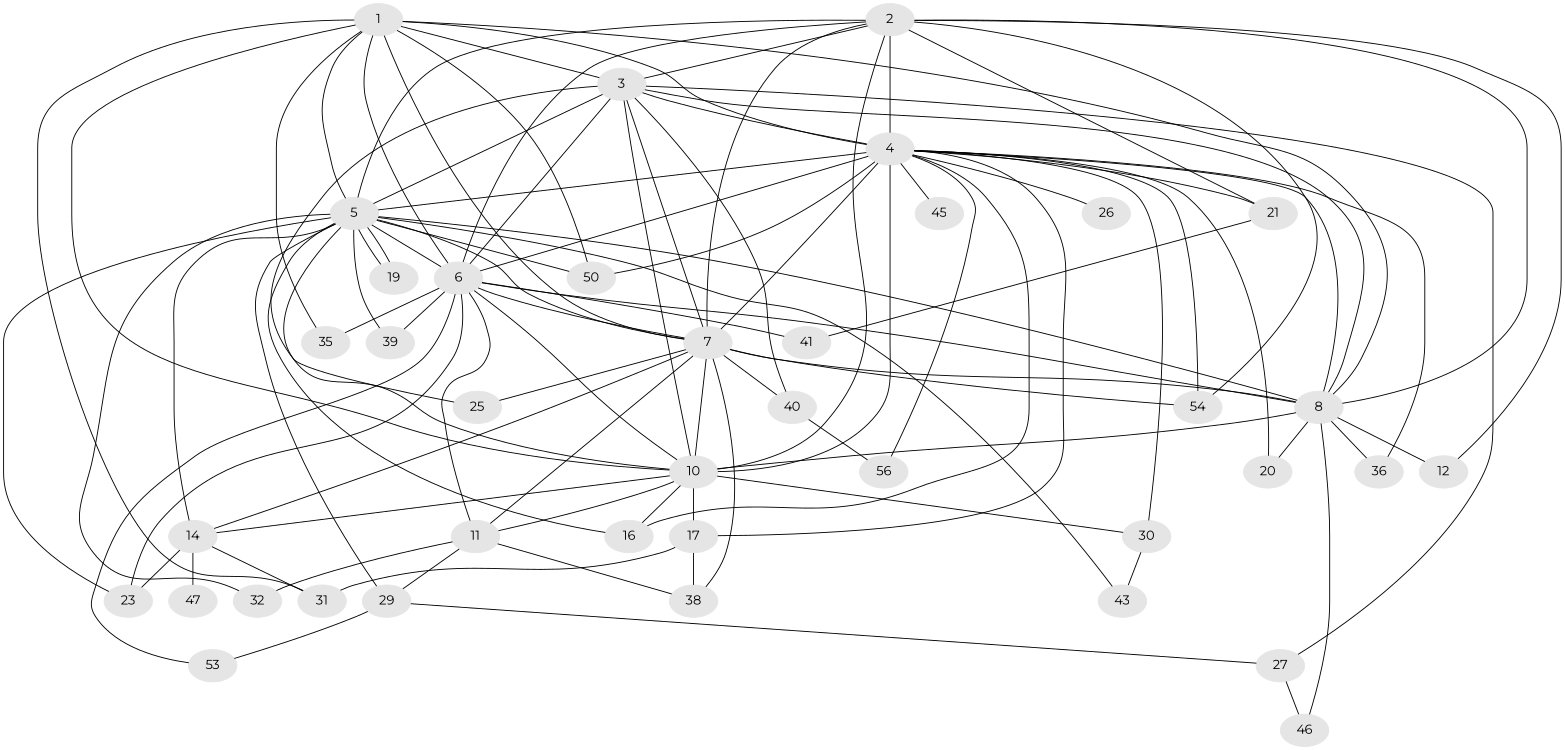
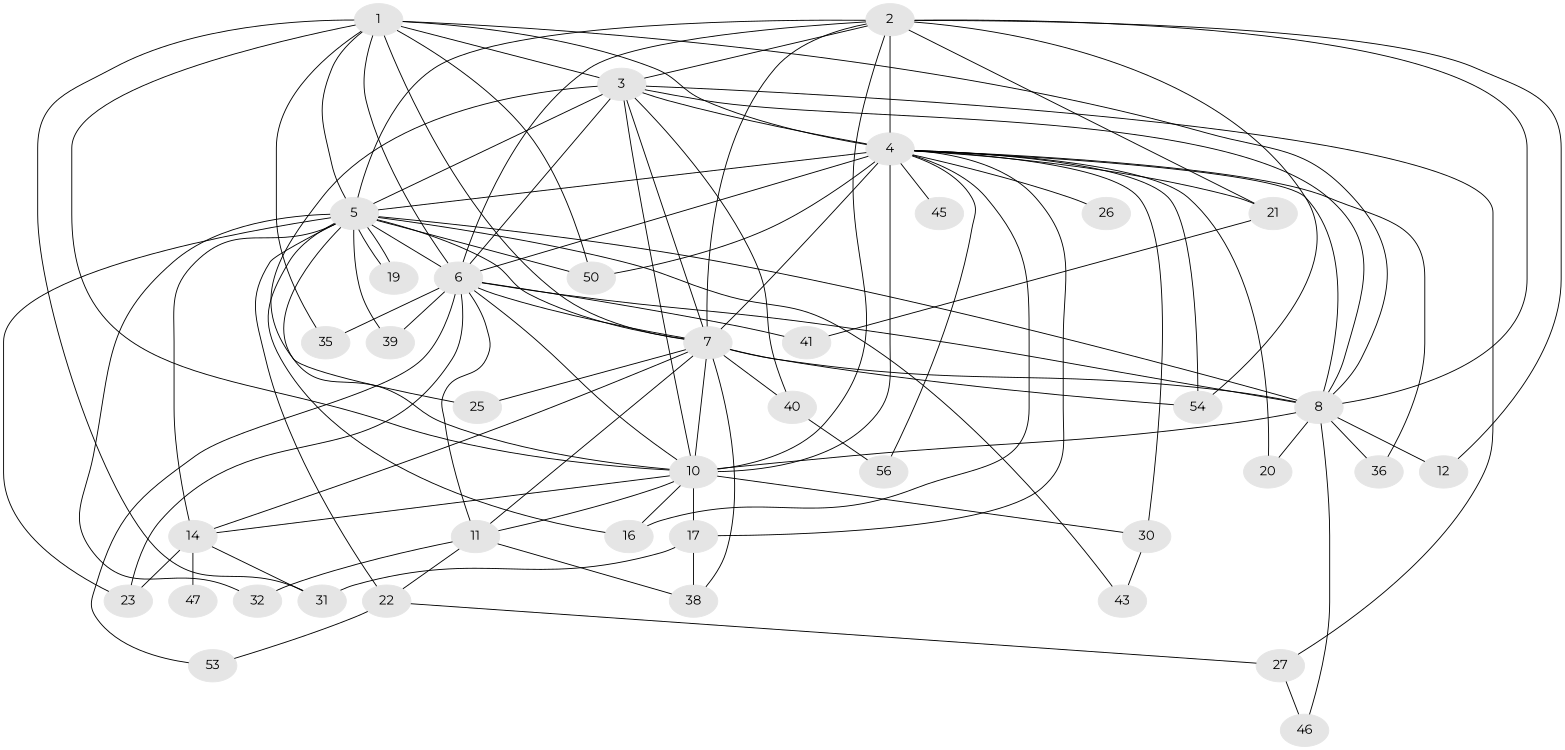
  graph {
    fontname=Montserrat
    node [color=gray90 fontname=Montserrat style=filled]
    edge [fontname=Montserrat]
    1 [super="+29"]
    3 [super="+51"]
    4 [super="+9"]
    5 [super="+48"]
    6 [super="+24"]
    7 [super="+49"]
    8 [super="+44"]
    10 [super="+55"]
    31
    35
    50
    2 [super="+18"]
    12
    21
    54 [super="+57"]
    25
    27
    40
    16 [super="+33"]
    17 [super="+37"]
    20
    26
    30
    36
    45
    56
    14 [super="+15"]
    19
-   22 [super="+42" label=29]
+   22 [super="+42"]
    23 [super="+34"]
    32
    39
    43
    11 [super="+13"]
    41
    53
    38 [super="+52"]
    46
    47
    1 -- 3
    1 -- 4 [weight=2]
    1 -- 5
    1 -- 6
    1 -- 7
    1 -- 8
    1 -- 10
    1 -- 31
    1 -- 35
    1 -- 50
    3 -- 4 [weight=2]
    3 -- 5
    3 -- 6 [weight=2]
    3 -- 7
    3 -- 8
    3 -- 10 [weight=2]
    3 -- 25
    3 -- 27
    3 -- 40
    4 -- 5 [weight=2]
    4 -- 6 [weight=2]
    4 -- 7 [weight=3]
    4 -- 8 [weight=2]
    4 -- 10 [weight=2]
    4 -- 50
    4 -- 21
    4 -- 54
    4 -- 16
    4 -- 17
    4 -- 20
    4 -- 26 [weight=2]
    4 -- 30
    4 -- 36
    4 -- 45
    4 -- 56
    5 -- 6
    5 -- 7
    5 -- 8 [weight=2]
    5 -- 10
    5 -- 50
    5 -- 16
    5 -- 14
    5 -- 19
    5 -- 19
    5 -- 22 [weight=2]
    5 -- 23
    5 -- 32
    5 -- 39
    5 -- 43
    6 -- 7
    6 -- 8 [weight=2]
    6 -- 10
    6 -- 35
    6 -- 23
    6 -- 39
    6 -- 11
    6 -- 41
    6 -- 53
    7 -- 8
    7 -- 10
    7 -- 54
    7 -- 25
    7 -- 40
    7 -- 14
    7 -- 11
    7 -- 38
    8 -- 10
    8 -- 12
    8 -- 20
    8 -- 36
    8 -- 46
    10 -- 16
    10 -- 17
    10 -- 30
    10 -- 14
    10 -- 11
    2 -- 3
    2 -- 4 [weight=3]
    2 -- 5
    2 -- 6
    2 -- 7
    2 -- 8
    2 -- 10
    2 -- 12
    2 -- 21
    2 -- 54
    21 -- 41
    27 -- 46
    40 -- 56
    17 -- 31
    17 -- 38
    30 -- 43
    14 -- 31
    14 -- 23
    14 -- 47 [weight=2]
    22 -- 27
    22 -- 53
    11 -- 22
    11 -- 32
    11 -- 38
  }
